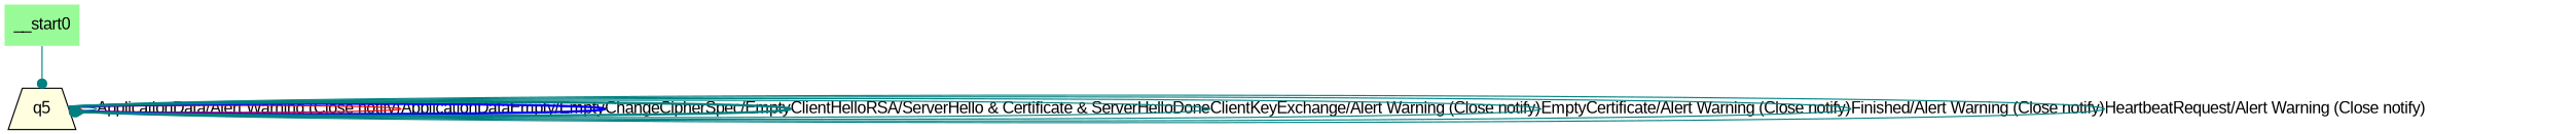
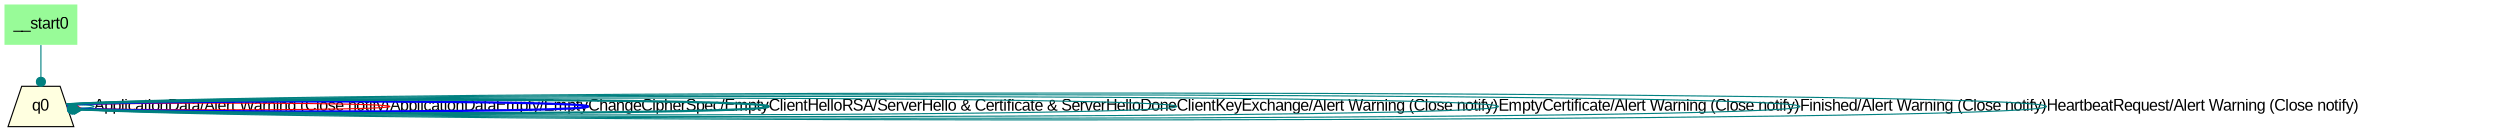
  digraph {
    fontname="Liberation Sans"
    node [style=filled fontname="Liberation Sans"]
    edge [color=teal style=solid arrowhead=dot fontname="Liberation Sans"]
-   n1 [label=q5 fillcolor=lightyellow shape=trapezium]
+   n1 [label=q0 fillcolor=lightyellow shape=trapezium]
    __start0 [shape=none fillcolor=palegreen]
    n1 -> n1 [label="ApplicationData/Alert Warning (Close notify)"]
    n1 -> n1 [label="ApplicationDataEmpty/Empty" color=red arrowhead=diamond]
    n1 -> n1 [label="ChangeCipherSpec/Empty" color=blue style=bold]
    n1 -> n1 [label="ClientHelloRSA/ServerHello & Certificate & ServerHelloDone" style=bold]
    n1 -> n1 [label="ClientKeyExchange/Alert Warning (Close notify)"]
    n1 -> n1 [label="EmptyCertificate/Alert Warning (Close notify)" arrowhead=diamond]
    n1 -> n1 [label="Finished/Alert Warning (Close notify)"]
    n1 -> n1 [label="HeartbeatRequest/Alert Warning (Close notify)" arrowhead=diamond]
    __start0 -> n1
  }
